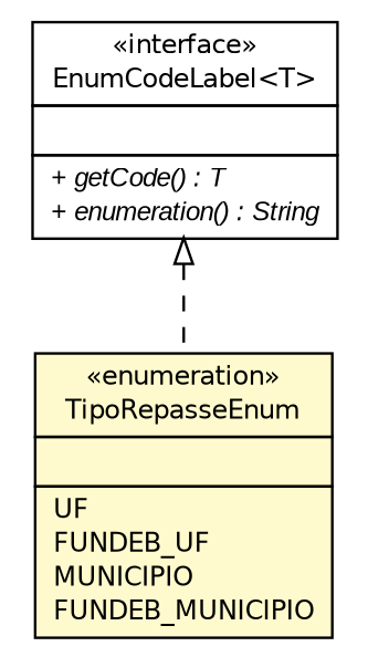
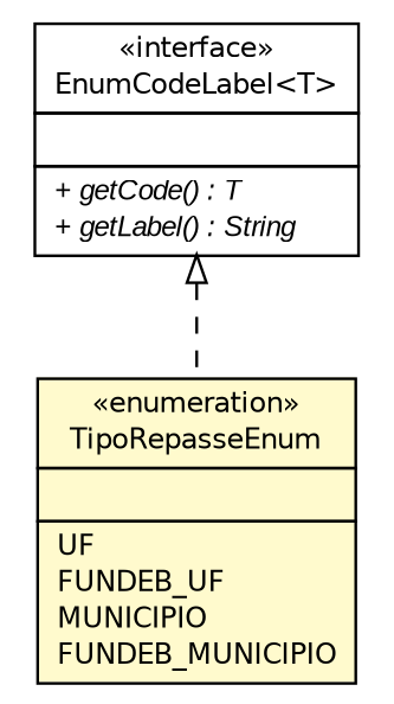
  digraph {
    nodesep=0.25
    ranksep=0.5
    fontname="DejaVu Sans"
    node [fontcolor=black fontname="DejaVu Sans" fontsize=10.0 shape=plaintext]
    n1 [label=<<table title="br.gov.to.sefaz.arr.parametros.persistence.enums.TipoRepasseEnum" border="0" cellborder="1" cellspacing="0" cellpadding="2" port="p" bgcolor="lemonChiffon" href="./TipoRepasseEnum.html"> 		<tr><td><table border="0" cellspacing="0" cellpadding="1"> <tr><td align="center" balign="center"> &#171;enumeration&#187; </td></tr> <tr><td align="center" balign="center"> TipoRepasseEnum </td></tr> 		</table></td></tr> 		<tr><td><table border="0" cellspacing="0" cellpadding="1"> <tr><td align="left" balign="left">  </td></tr> 		</table></td></tr> 		<tr><td><table border="0" cellspacing="0" cellpadding="1"> <tr><td align="left" balign="left"> UF </td></tr> <tr><td align="left" balign="left"> FUNDEB_UF </td></tr> <tr><td align="left" balign="left"> MUNICIPIO </td></tr> <tr><td align="left" balign="left"> FUNDEB_MUNICIPIO </td></tr> 		</table></td></tr> 		</table>>]
-   n2 [label=<<table title="br.gov.to.sefaz.business.managedbean.EnumCodeLabel" border="0" cellborder="1" cellspacing="0" cellpadding="2" port="p" href="http://java.sun.com/j2se/1.4.2/docs/api/br/gov/to/sefaz/business/managedbean/EnumCodeLabel.html"> 		<tr><td><table border="0" cellspacing="0" cellpadding="1"> <tr><td align="center" balign="center"> &#171;interface&#187; </td></tr> <tr><td align="center" balign="center"> EnumCodeLabel&lt;T&gt; </td></tr> 		</table></td></tr> 		<tr><td><table border="0" cellspacing="0" cellpadding="1"> <tr><td align="left" balign="left">  </td></tr> 		</table></td></tr> 		<tr><td><table border="0" cellspacing="0" cellpadding="1"> <tr><td align="left" balign="left"><font face="arial italic" point-size="10.0"> + getCode() : T </font></td></tr> <tr><td align="left" balign="left"><font face="arial italic" point-size="10.0"> + enumeration() : String </font></td></tr> 		</table></td></tr> 		</table>>]
+   n2 [label=<<table title="br.gov.to.sefaz.business.managedbean.EnumCodeLabel" border="0" cellborder="1" cellspacing="0" cellpadding="2" port="p" href="http://java.sun.com/j2se/1.4.2/docs/api/br/gov/to/sefaz/business/managedbean/EnumCodeLabel.html"> 		<tr><td><table border="0" cellspacing="0" cellpadding="1"> <tr><td align="center" balign="center"> &#171;interface&#187; </td></tr> <tr><td align="center" balign="center"> EnumCodeLabel&lt;T&gt; </td></tr> 		</table></td></tr> 		<tr><td><table border="0" cellspacing="0" cellpadding="1"> <tr><td align="left" balign="left">  </td></tr> 		</table></td></tr> 		<tr><td><table border="0" cellspacing="0" cellpadding="1"> <tr><td align="left" balign="left"><font face="arial italic" point-size="10.0"> + getCode() : T </font></td></tr> <tr><td align="left" balign="left"><font face="arial italic" point-size="10.0"> + getLabel() : String </font></td></tr> 		</table></td></tr> 		</table>>]
    n2 -> n1 [arrowtail=empty dir=back fontname="DejaVu Sans" fontsize=10 headport=p labelfontname=arial labelfontsize=10 style=dashed tailport=p]
  }
